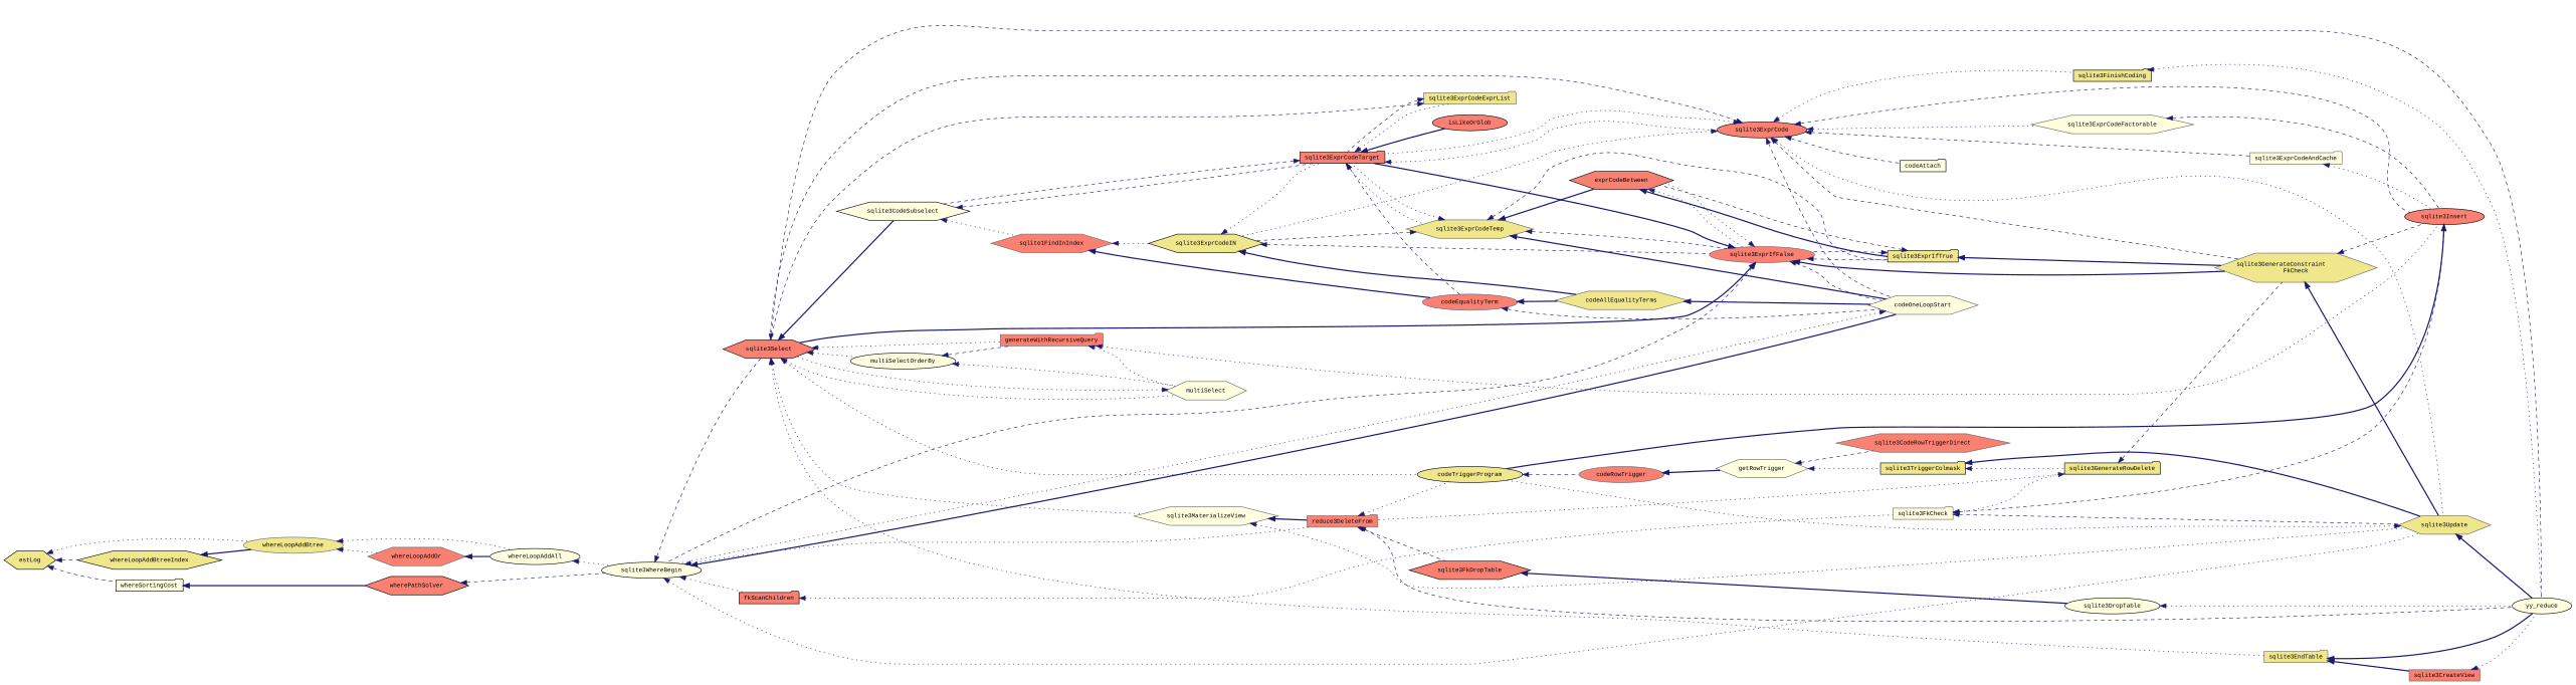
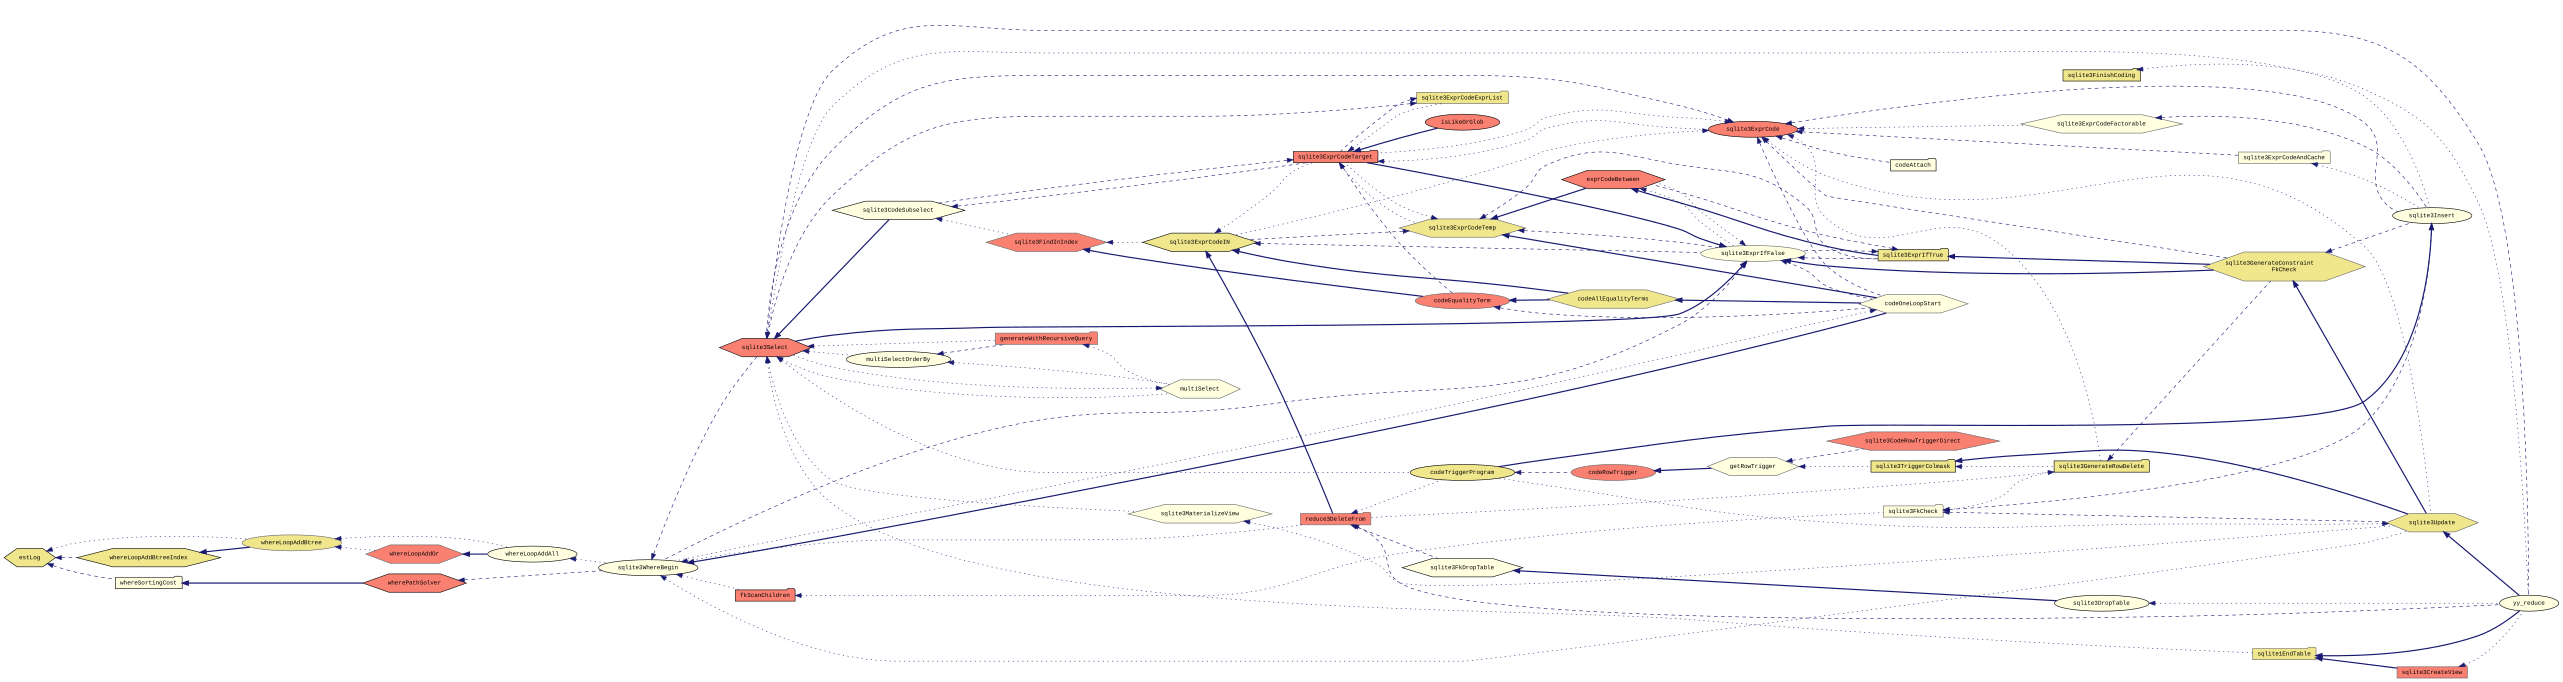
  digraph {
    fontname="Liberation Mono"
    rankdir=LR
    node [color=black fillcolor=lightyellow fontname="Liberation Mono" fontsize=10 shape=hexagon style=filled]
    edge [color=midnightblue dir=back fontname="Liberation Mono" fontsize=10 labelfontname=FreeSans labelfontsize=10 style=dotted]
    n1 [fillcolor=khaki fontcolor=black height=0.2 label=estLog width=0.4]
    n2 [fillcolor=khaki height=0.2 label=whereLoopAddBtreeIndex width=0.4]
    n3 [color=gray40 fillcolor=khaki height=0.2 label=whereLoopAddBtree shape=ellipse width=0.4]
    n4 [height=0.2 label=whereSortingCost shape=folder width=0.4]
    n5 [color=gray40 fillcolor=salmon height=0.2 label=whereLoopAddOr width=0.4]
    n6 [height=0.2 label=whereLoopAddAll shape=ellipse width=0.4]
    n7 [fillcolor=salmon height=0.2 label=wherePathSolver width=0.4]
    n8 [height=0.2 label=sqlite3WhereBegin shape=ellipse width=0.4]
    n9 [color=gray40 fillcolor=salmon height=0.2 label=reduce3DeleteFrom shape=folder width=0.4]
    n10 [color=gray40 fillcolor=khaki height=0.2 label=sqlite3Update width=0.4]
    n11 [fillcolor=salmon height=0.2 label=fkScanChildren shape=folder width=0.4]
    n12 [fillcolor=salmon height=0.2 label=sqlite3Select width=0.4]
    n13 [color=gray40 height=0.2 label=codeOneLoopStart width=0.4]
-   n14 [fillcolor=salmon height=0.2 label=sqlite3FkDropTable width=0.4]
+   n14 [height=0.2 label=sqlite3FkDropTable width=0.4]
    n15 [height=0.2 label=yy_reduce shape=ellipse width=0.4]
    n16 [fillcolor=khaki height=0.2 label=codeTriggerProgram shape=ellipse width=0.4]
    n17 [color=gray40 height=0.2 label=sqlite3FkCheck shape=folder width=0.4]
-   n18 [fillcolor=salmon height=0.2 label=sqlite3Insert shape=ellipse width=0.4]
+   n18 [height=0.2 label=sqlite3Insert shape=ellipse width=0.4]
    n19 [height=0.2 label=sqlite3CodeSubselect width=0.4]
-   n20 [color=gray40 fillcolor=khaki height=0.2 label=sqlite3EndTable shape=folder width=0.4]
+   n20 [color=gray40 fillcolor=khaki height=0.2 label=sqlite1EndTable shape=folder width=0.4]
    n21 [color=gray40 height=0.2 label=sqlite3MaterializeView width=0.4]
    n22 [color=gray40 fillcolor=salmon height=0.2 label=generateWithRecursiveQuery shape=folder width=0.4]
    n23 [color=gray40 height=0.2 label=multiSelect width=0.4]
    n24 [height=0.2 label=multiSelectOrderBy shape=ellipse width=0.4]
    n25 [height=0.2 label=sqlite3DropTable shape=ellipse width=0.4]
    n26 [color=gray40 fillcolor=salmon height=0.2 label=codeRowTrigger shape=ellipse width=0.4]
    n27 [color=gray40 height=0.2 label=getRowTrigger width=0.4]
    n28 [color=gray40 fillcolor=salmon height=0.2 label=sqlite3CodeRowTriggerDirect width=0.4]
    n29 [fillcolor=khaki height=0.2 label=sqlite3TriggerColmask shape=folder width=0.4]
    n30 [fillcolor=khaki height=0.2 label=sqlite3GenerateRowDelete shape=folder width=0.4]
    n31 [color=gray40 fillcolor=khaki height=0.2 label="sqlite3GenerateConstraint\lFkCheck" width=0.4]
-   n32 [color=gray40 fillcolor=salmon height=0.2 label=sqlite1FindInIndex width=0.4]
+   n32 [color=gray40 fillcolor=salmon height=0.2 label=sqlite3FindInIndex width=0.4]
    n33 [fillcolor=salmon height=0.2 label=sqlite3ExprCodeTarget shape=folder width=0.4]
    n34 [color=gray40 fillcolor=salmon height=0.2 label=sqlite3CreateView shape=folder width=0.4]
    n35 [fillcolor=khaki height=0.2 label=sqlite3ExprCodeIN width=0.4]
    n36 [color=gray40 fillcolor=salmon height=0.2 label=codeEqualityTerm shape=ellipse width=0.4]
    n37 [color=gray40 fillcolor=khaki height=0.2 label=sqlite3ExprCodeTemp width=0.4]
    n38 [fillcolor=salmon height=0.2 label=sqlite3ExprCode shape=ellipse width=0.4]
    n39 [color=gray40 fillcolor=khaki height=0.2 label=sqlite3ExprCodeExprList shape=folder width=0.4]
    n40 [fillcolor=salmon height=0.2 label=isLikeOrGlob shape=ellipse width=0.4]
-   n41 [color=gray40 fillcolor=salmon height=0.2 label=sqlite3ExprIfFalse shape=ellipse width=0.4]
+   n41 [color=gray40 height=0.2 label=sqlite3ExprIfFalse shape=ellipse width=0.4]
    n42 [color=gray40 fillcolor=khaki height=0.2 label=codeAllEqualityTerms width=0.4]
    n43 [fillcolor=khaki height=0.2 label=sqlite3ExprIfTrue shape=folder width=0.4]
    n44 [fillcolor=salmon height=0.2 label=exprCodeBetween width=0.4]
    n45 [color=gray40 height=0.2 label=sqlite3ExprCodeFactorable width=0.4]
    n46 [color=gray40 height=0.2 label=sqlite3ExprCodeAndCache shape=folder width=0.4]
    n47 [height=0.2 label=codeAttach shape=folder width=0.4]
    n48 [fillcolor=khaki height=0.2 label=sqlite3FinishCoding shape=folder width=0.4]
    n1 -> n2 [style=dashed]
    n1 -> n3
    n1 -> n4 [style=dashed]
    n2 -> n3 [style=bold]
    n3 -> n5
    n3 -> n6
    n4 -> n7 [style=bold]
    n5 -> n6 [style=bold]
    n6 -> n8
    n7 -> n8 [style=dashed]
    n8 -> n9
    n8 -> n10
    n8 -> n11
    n8 -> n12 [style=dashed]
    n8 -> n13 [style=bold]
    n9 -> n14 [style=dashed]
    n9 -> n15 [style=dashed]
    n9 -> n16
    n10 -> n15 [style=bold]
    n10 -> n16
    n11 -> n17
    n12 -> n15 [style=dashed]
    n12 -> n16
-   n22 -> n18
+   n12 -> n18
    n12 -> n19 [style=bold]
    n12 -> n20
    n12 -> n21
    n12 -> n22
    n12 -> n23
    n12 -> n24
    n13 -> n8
    n14 -> n25 [style=bold]
    n16 -> n26 [style=dashed]
    n17 -> n10 [style=dashed]
    n17 -> n18 [style=dashed]
    n17 -> n30
    n18 -> n16 [style=bold]
    n19 -> n32
    n19 -> n33 [style=dashed]
    n20 -> n15 [style=bold]
    n20 -> n34 [style=bold]
-   n21 -> n9 [style=bold]
+   n35 -> n9 [style=bold]
    n21 -> n10
    n22 -> n23
    n23 -> n12
    n24 -> n22 [style=dashed]
    n24 -> n23
    n25 -> n15
    n26 -> n27 [style=bold]
    n27 -> n28 [style=dashed]
    n27 -> n29
    n29 -> n10 [style=bold]
    n29 -> n30
    n30 -> n9
    n30 -> n31 [style=dashed]
    n31 -> n10 [style=bold]
    n31 -> n18 [style=dashed]
    n32 -> n35
    n32 -> n36 [style=bold]
    n33 -> n19 [style=dashed]
    n33 -> n36 [style=dashed]
    n33 -> n37
    n33 -> n38
    n33 -> n39
    n33 -> n40 [style=bold]
    n34 -> n15
    n35 -> n33
    n35 -> n41 [style=dashed]
    n35 -> n42 [style=bold]
    n36 -> n13 [style=dashed]
    n36 -> n42 [style=bold]
    n37 -> n13 [style=bold]
    n37 -> n33
    n37 -> n35 [style=dashed]
    n37 -> n41 [style=dashed]
    n37 -> n43 [style=dashed]
    n37 -> n44 [style=bold]
    n38 -> n10
    n38 -> n12 [style=dashed]
    n38 -> n13 [style=dashed]
    n38 -> n18 [style=dashed]
    n38 -> n31 [style=dashed]
    n38 -> n33
    n38 -> n35
    n38 -> n45
    n38 -> n46 [style=dashed]
    n38 -> n47 [style=dashed]
-   n38 -> n48
+   n38 -> n30
    n39 -> n12 [style=dashed]
    n39 -> n33 [style=dashed]
    n41 -> n8 [style=dashed]
    n41 -> n12 [style=bold]
    n41 -> n13 [style=dashed]
    n41 -> n31 [style=bold]
    n41 -> n33 [style=bold]
    n41 -> n43 [style=dashed]
    n41 -> n44
    n42 -> n13 [style=bold]
    n43 -> n31 [style=bold]
    n43 -> n41 [style=dashed]
    n43 -> n44 [style=dashed]
    n44 -> n41
    n44 -> n43 [style=bold]
    n45 -> n18 [style=dashed]
    n46 -> n18
    n48 -> n15
  }
